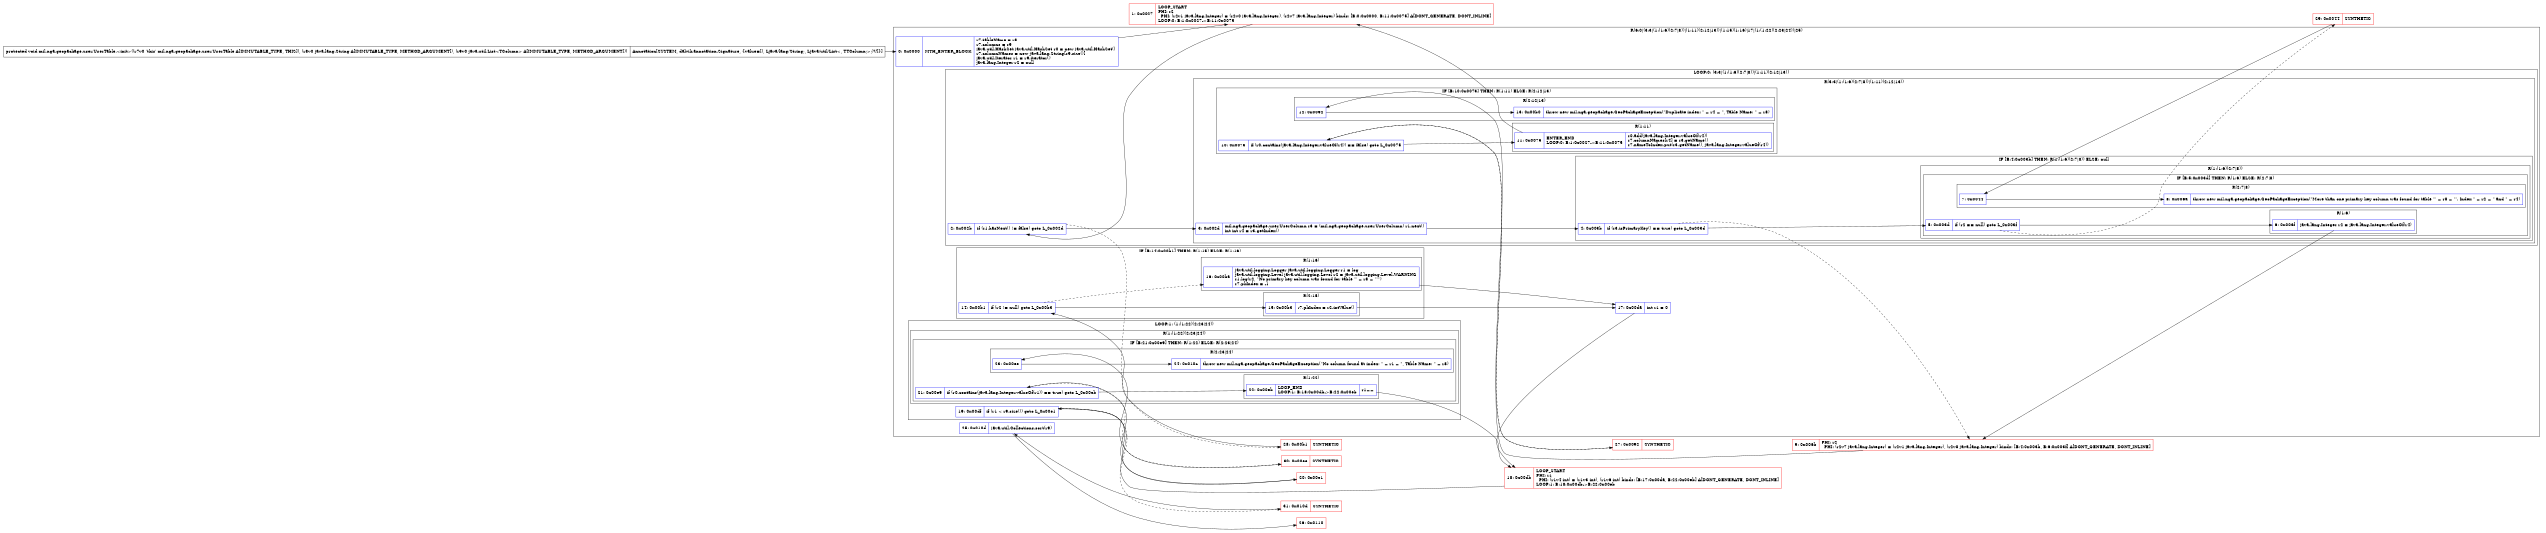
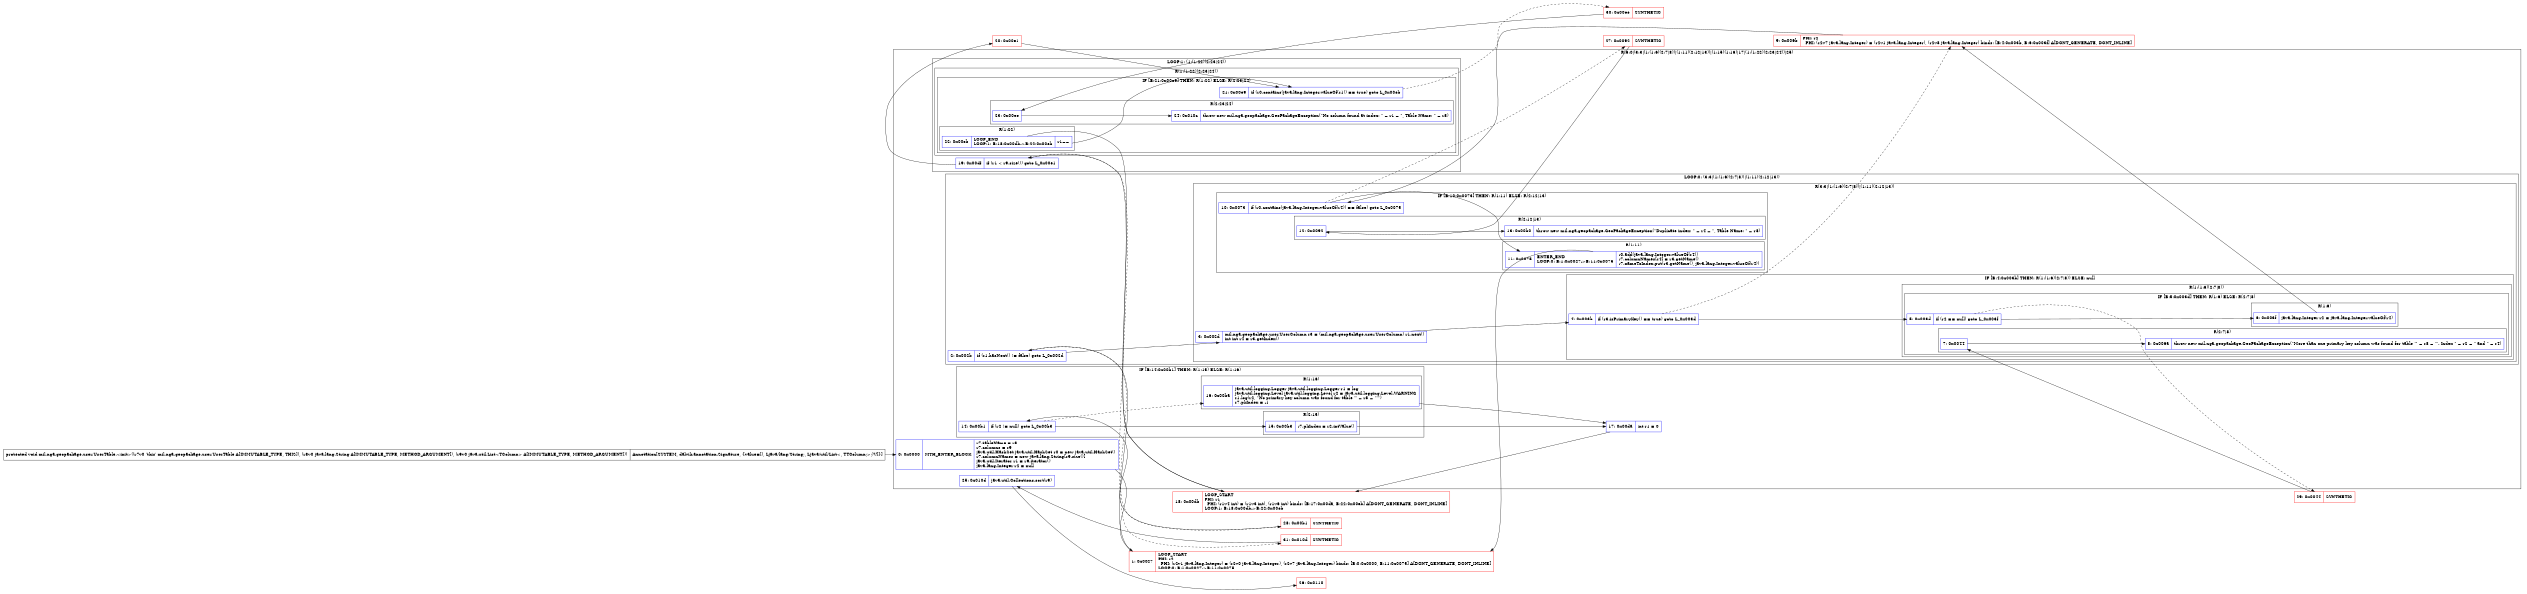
  digraph {
    rankdir=LR
    node [color=blue shape=record]
    n1 [label="{6\:\ 0x003f|java.lang.Integer r2 = java.lang.Integer.valueOf(r4)\l}"]
    n2 [label="{7\:\ 0x0044}"]
    n3 [label="{8\:\ 0x006a|throw new mil.nga.geopackage.GeoPackageException(\"More than one primary key column was found for table '\" + r8 + \"'. Index \" + r2 + \" and \" + r4)\l}"]
    n4 [label="{5\:\ 0x003d|if (r2 == null) goto L_0x003f\l}"]
    n5 [label="{4\:\ 0x003b|if (r3.isPrimaryKey() == true) goto L_0x003d\l}"]
    n6 [label="{11\:\ 0x0075|ENTER_END\lLOOP:0: B:1:0x0027\-\>B:11:0x0075\l|r0.add(java.lang.Integer.valueOf(r4))\lr7.columnNames[r4] = r3.getName()\lr7.nameToIndex.put(r3.getName(), java.lang.Integer.valueOf(r4))\l}"]
    n7 [label="{12\:\ 0x0092}"]
    n8 [label="{13\:\ 0x00b0|throw new mil.nga.geopackage.GeoPackageException(\"Duplicate index: \" + r4 + \", Table Name: \" + r8)\l}"]
    n9 [label="{10\:\ 0x0073|if (r0.contains(java.lang.Integer.valueOf(r4)) == false) goto L_0x0075\l}"]
    n10 [label="{3\:\ 0x002d|mil.nga.geopackage.user.UserColumn r3 = (mil.nga.geopackage.user.UserColumn) r1.next()\lint int r4 = r3.getIndex()\l}"]
    n11 [label="{2\:\ 0x002b|if (r1.hasNext() != false) goto L_0x002d\l}"]
    n12 [label="{15\:\ 0x00b3|r7.pkIndex = r2.intValue()\l}"]
    n13 [label="{16\:\ 0x00ba|java.util.logging.Logger java.util.logging.Logger r1 = log\ljava.util.logging.Level java.util.logging.Level r2 = java.util.logging.Level.WARNING\lr1.log(r2, \"No primary key column was found for table '\" + r8 + \"'\")\lr7.pkIndex = \-1\l}"]
    n14 [label="{14\:\ 0x00b1|if (r2 != null) goto L_0x00b3\l}"]
    n15 [label="{22\:\ 0x00eb|LOOP_END\lLOOP:1: B:18:0x00db\-\>B:22:0x00eb\l|r1++\l}"]
    n16 [label="{23\:\ 0x00ee}"]
    n17 [label="{24\:\ 0x010c|throw new mil.nga.geopackage.GeoPackageException(\"No column found at index: \" + r1 + \", Table Name: \" + r8)\l}"]
    n18 [label="{21\:\ 0x00e9|if (r0.contains(java.lang.Integer.valueOf(r1)) == true) goto L_0x00eb\l}"]
    n19 [label="{19\:\ 0x00df|if (r1 \< r9.size()) goto L_0x00e1\l}"]
    n20 [label="{0\:\ 0x0000|MTH_ENTER_BLOCK\l|r7.tableName = r8\lr7.columns = r9\ljava.util.HashSet java.util.HashSet r0 = new java.util.HashSet()\lr7.columnNames = new java.lang.String[r9.size()]\ljava.util.Iterator r1 = r9.iterator()\ljava.lang.Integer r2 = null\l}"]
    n21 [label="{17\:\ 0x00da|int r1 = 0\l}"]
    n22 [label="{25\:\ 0x010d|java.util.Collections.sort(r9)\l}"]
    n23 [color=red label="{9\:\ 0x006b|PHI: r2 \l  PHI: (r2v7 java.lang.Integer) = (r2v1 java.lang.Integer), (r2v8 java.lang.Integer) binds: [B:4:0x003b, B:6:0x003f] A[DONT_GENERATE, DONT_INLINE]\l}"]
    n24 [color=red label="{29\:\ 0x0044|SYNTHETIC\l}"]
    n25 [color=red label="{1\:\ 0x0027|LOOP_START\lPHI: r2 \l  PHI: (r2v1 java.lang.Integer) = (r2v0 java.lang.Integer), (r2v7 java.lang.Integer) binds: [B:0:0x0000, B:11:0x0075] A[DONT_GENERATE, DONT_INLINE]\lLOOP:0: B:1:0x0027\-\>B:11:0x0075\l}"]
    n26 [color=red label="{27\:\ 0x0092|SYNTHETIC\l}"]
    n27 [color=red label="{28\:\ 0x00b1|SYNTHETIC\l}"]
    n28 [color=red label="{18\:\ 0x00db|LOOP_START\lPHI: r1 \l  PHI: (r1v4 int) = (r1v3 int), (r1v6 int) binds: [B:17:0x00da, B:22:0x00eb] A[DONT_GENERATE, DONT_INLINE]\lLOOP:1: B:18:0x00db\-\>B:22:0x00eb\l}"]
    n29 [color=red label="{30\:\ 0x00ee|SYNTHETIC\l}"]
    n30 [color=red label="{20\:\ 0x00e1}"]
    n31 [color=red label="{31\:\ 0x010d|SYNTHETIC\l}"]
    n32 [color=red label="{26\:\ 0x0110}"]
    n33 [label="{protected void mil.nga.geopackage.user.UserTable.\<init\>((r7v0 'this' mil.nga.geopackage.user.UserTable A[IMMUTABLE_TYPE, THIS]), (r8v0 java.lang.String A[IMMUTABLE_TYPE, METHOD_ARGUMENT]), (r9v0 java.util.List\<TColumn\> A[IMMUTABLE_TYPE, METHOD_ARGUMENT]))  | Annotation[SYSTEM, dalvik.annotation.Signature, \{value=[(, Ljava\/lang\/String;, Ljava\/util\/List\<, TTColumn;\>;)V]\}]\l}" color=""]
    subgraph cluster_1 {
      label="R(6:0|(3:3|(1:(1:6)(2:7|8))|(1:11)(2:12|13))|(1:15)(1:16)|17|(1:(1:22)(2:23|24))|25)"
      n20
      n21
      n22
      subgraph cluster_2 {
        label="LOOP:0: (3:3|(1:(1:6)(2:7|8))|(1:11)(2:12|13))"
        n11
        subgraph cluster_3 {
          label="R(3:3|(1:(1:6)(2:7|8))|(1:11)(2:12|13))"
          n10
          subgraph cluster_4 {
            label="IF [B:4:0x003b] THEN: R(1:(1:6)(2:7|8)) ELSE: null"
            n5
            subgraph cluster_5 {
              label="R(1:(1:6)(2:7|8))"
              subgraph cluster_6 {
                label="IF [B:5:0x003d] THEN: R(1:6) ELSE: R(2:7|8)"
                n4
                subgraph cluster_7 {
                  label="R(1:6)"
                  n1
                }
                subgraph cluster_8 {
                  label="R(2:7|8)"
                  n2
                  n3
                }
              }
            }
          }
          subgraph cluster_9 {
            label="IF [B:10:0x0073] THEN: R(1:11) ELSE: R(2:12|13)"
            n9
            subgraph cluster_10 {
              label="R(1:11)"
              n6
            }
            subgraph cluster_11 {
              label="R(2:12|13)"
              n7
              n8
            }
          }
        }
      }
      subgraph cluster_12 {
        label="IF [B:14:0x00b1] THEN: R(1:15) ELSE: R(1:16)"
        n14
        subgraph cluster_13 {
          label="R(2:15)"
          n12
        }
        subgraph cluster_14 {
          label="R(1:16)"
          n13
        }
      }
      subgraph cluster_15 {
        label="LOOP:1: (1:(1:22)(2:23|24))"
        n19
        subgraph cluster_16 {
          label="R(1:(1:22)(2:23|24))"
          subgraph cluster_17 {
            label="IF [B:21:0x00e9] THEN: R(1:22) ELSE: R(2:23|24)"
            n18
            subgraph cluster_18 {
              label="R(1:22)"
              n15
            }
            subgraph cluster_19 {
              label="R(2:23|24)"
              n16
              n17
            }
          }
        }
      }
    }
    n1 -> n23
    n2 -> n3
    n4 -> n1
    n4 -> n24 [style=dashed]
    n5 -> n4
    n5 -> n23 [style=dashed]
    n6 -> n25
    n7 -> n8
    n9 -> n6
    n9 -> n26 [style=dashed]
    n10 -> n5
    n11 -> n10
    n11 -> n27 [style=dashed]
    n12 -> n21
    n13 -> n21
    n14 -> n12
    n14 -> n13 [style=dashed]
    n15 -> n28
    n16 -> n17
-   n18 -> n15
+   n15 -> n18
    n18 -> n29 [style=dashed]
    n19 -> n30
    n19 -> n31 [style=dashed]
    n20 -> n25
    n21 -> n28
    n22 -> n32
    n23 -> n9
    n24 -> n2
    n25 -> n11
    n26 -> n7
    n27 -> n14
    n28 -> n19
    n29 -> n16
    n30 -> n18
    n31 -> n22
    n33 -> n20
  }
